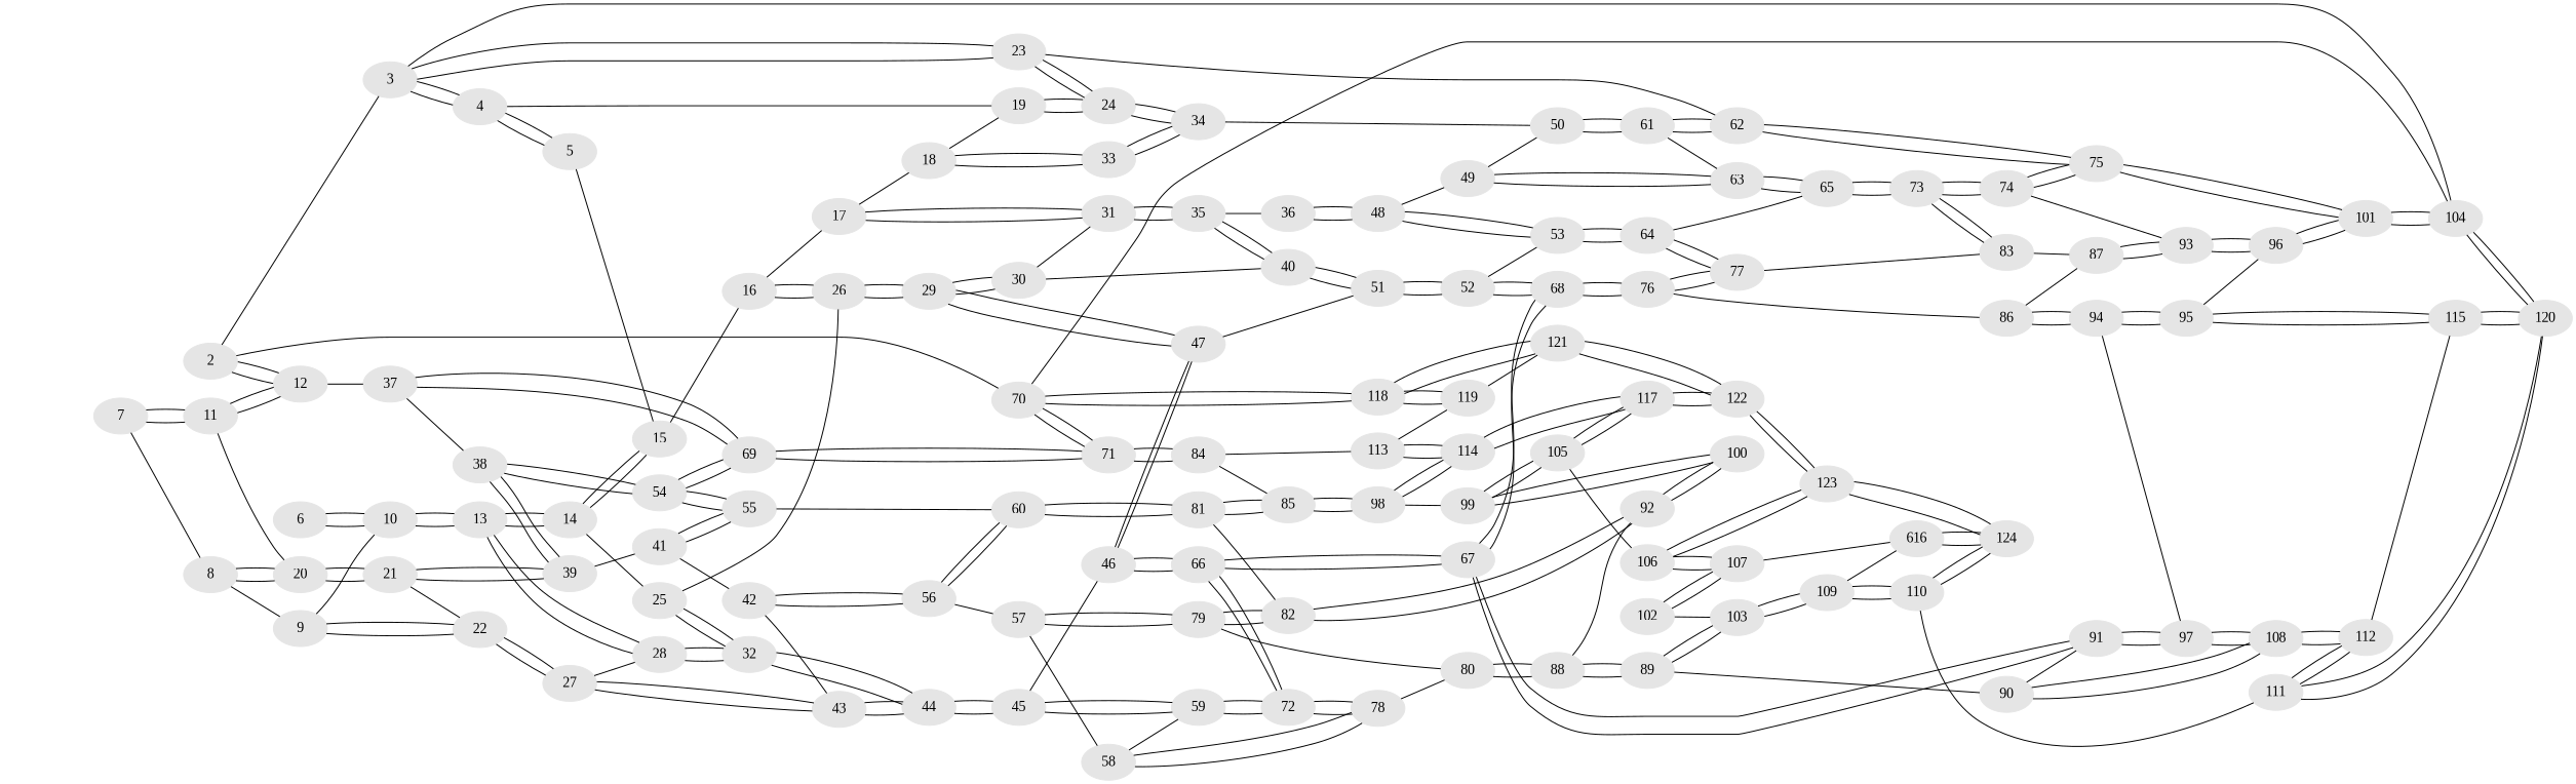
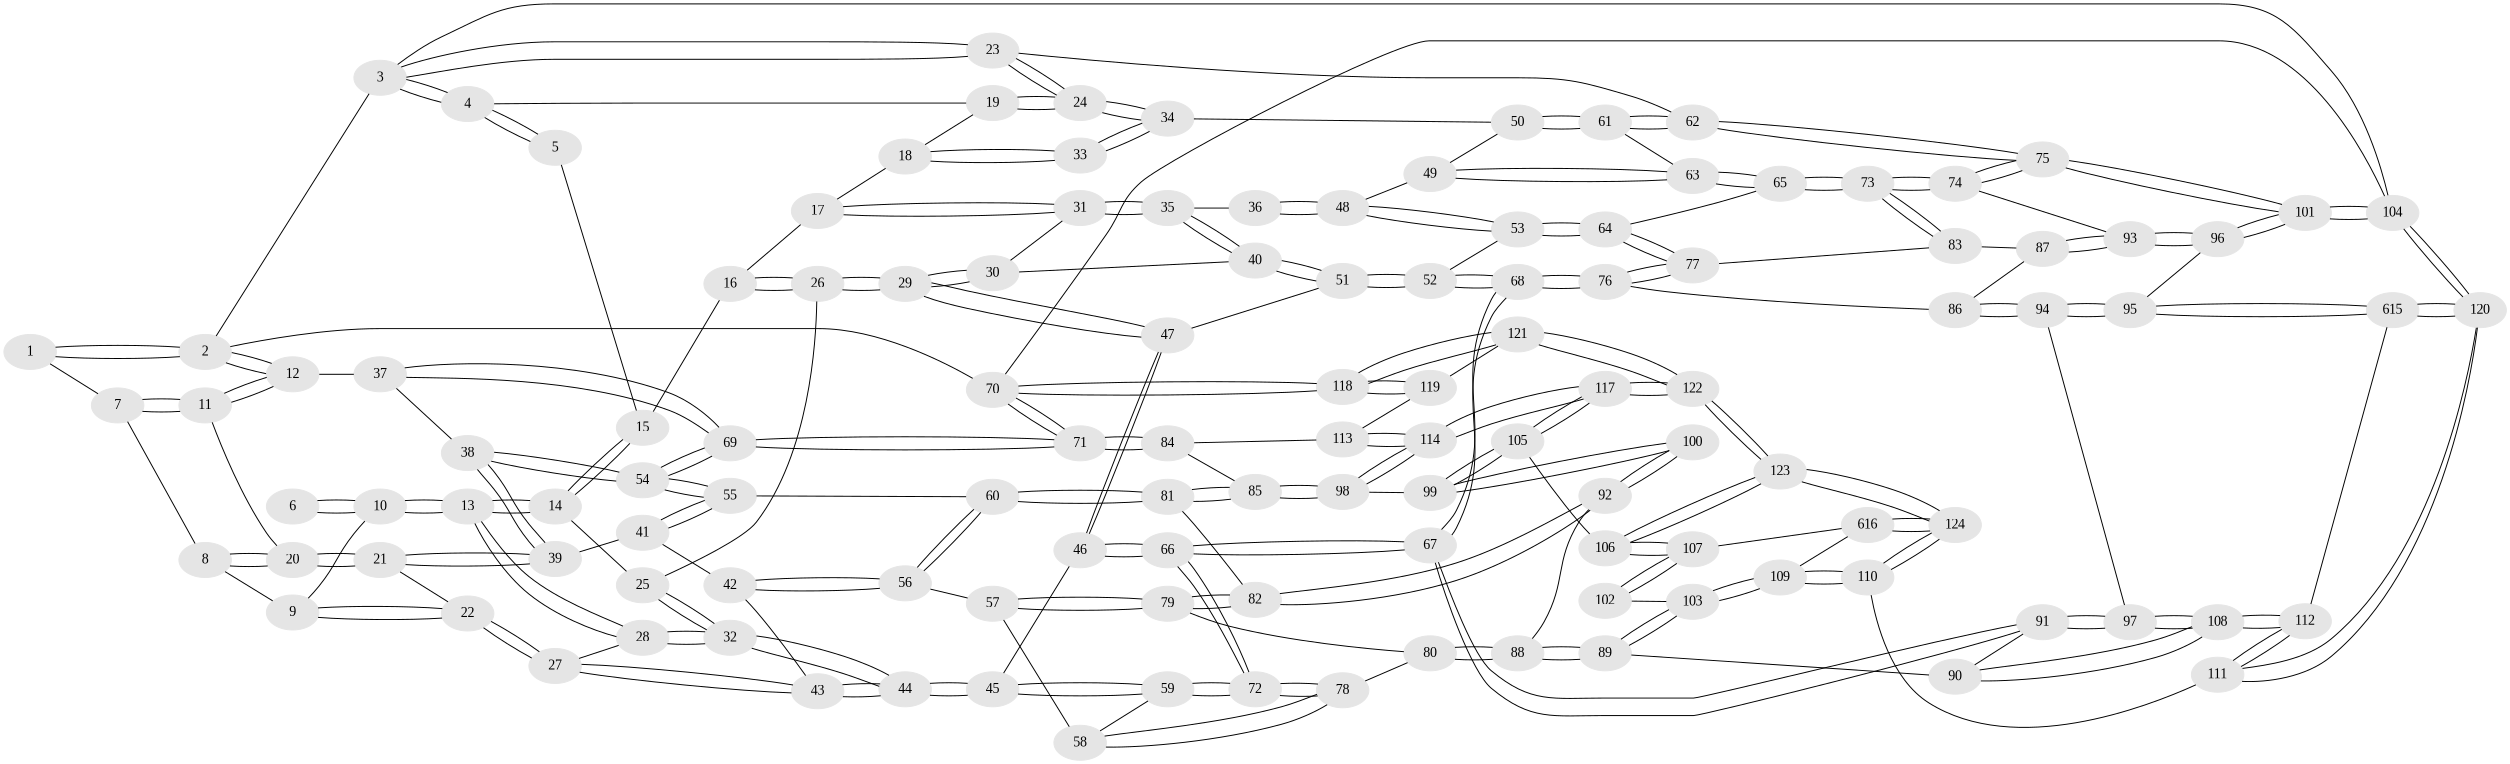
  graph {
    fontname="Liberation Serif"
    rankdir=LR
    node [color=gray90 fontname="Liberation Serif" style=filled]
    edge [fontname="Liberation Serif"]
+   1
    2
    7
    3
    12
    70
    8
    11
    4
    23
    104
    37
    71
    118
    5
    19
    24
    62
    120
    15
    6
    10
    16
    13
    9
    20
    22
    21
    27
    14
    28
    38
    69
    25
    32
    26
    17
    18
    31
    29
    33
    35
    34
    39
    41
    43
    75
    50
    44
    30
    47
    40
    51
    36
    45
    48
    61
    49
    53
    54
    55
    42
    52
    56
    60
    57
    46
    59
    66
    72
    67
    63
    64
    65
    68
    76
    77
    81
    58
    79
    78
    80
    82
    85
    101
    73
    83
    74
    91
    97
    86
    84
    119
    121
    113
    93
    87
    96
    94
    88
    92
    89
    98
    100
    114
    99
    95
    90
    103
    108
    109
    112
-   115
+   115 [label=615]
    105
    117
    106
    102
    107
    n119 [label=616]
    110
    123
    122
    124
    111
+   1 -- 2
+   1 -- 2
+   1 -- 7
    2 -- 3
    2 -- 12
    2 -- 12
    2 -- 70
    7 -- 8
    7 -- 11
    7 -- 11
    3 -- 4
    3 -- 4
    3 -- 23
    3 -- 23
    3 -- 104
    12 -- 37
    70 -- 104
    70 -- 71
    70 -- 71
    70 -- 118
    70 -- 118
    8 -- 9
    8 -- 20
    8 -- 20
    11 -- 12
    11 -- 12
    11 -- 20
    4 -- 5
    4 -- 5
    4 -- 19
    23 -- 24
    23 -- 24
    23 -- 62
    104 -- 120
    104 -- 120
    37 -- 38
    37 -- 69
    37 -- 69
    71 -- 84
    71 -- 84
    118 -- 119
    118 -- 119
    118 -- 121
    118 -- 121
    5 -- 15
    19 -- 24
    19 -- 24
    24 -- 34
    24 -- 34
    62 -- 75
    62 -- 75
    15 -- 16
    6 -- 10
    6 -- 10
    10 -- 13
    10 -- 13
    16 -- 26
    16 -- 26
    16 -- 17
    13 -- 14
    13 -- 14
    13 -- 28
    13 -- 28
    9 -- 10
    9 -- 22
    9 -- 22
    20 -- 21
    20 -- 21
    22 -- 27
    22 -- 27
    21 -- 22
    21 -- 39
    21 -- 39
    27 -- 28
    27 -- 43
    27 -- 43
    14 -- 15
    14 -- 15
    14 -- 25
    28 -- 32
    28 -- 32
    38 -- 39
    38 -- 39
    38 -- 54
    38 -- 54
    69 -- 71
    69 -- 71
    25 -- 32
    25 -- 32
    25 -- 26
    32 -- 44
    32 -- 44
    26 -- 29
    26 -- 29
    17 -- 18
    17 -- 31
    17 -- 31
    18 -- 19
    18 -- 33
    18 -- 33
    31 -- 35
    31 -- 35
    29 -- 30
    29 -- 30
    29 -- 47
    29 -- 47
    33 -- 34
    33 -- 34
    35 -- 40
    35 -- 40
    35 -- 36
    34 -- 50
    39 -- 41
    41 -- 55
    41 -- 55
    41 -- 42
    43 -- 44
    43 -- 44
    75 -- 101
    75 -- 101
    50 -- 61
    50 -- 61
    44 -- 45
    44 -- 45
    30 -- 31
    30 -- 40
    47 -- 51
    40 -- 51
    40 -- 51
    51 -- 52
    51 -- 52
    36 -- 48
    36 -- 48
    45 -- 46
    45 -- 59
    45 -- 59
    48 -- 49
    48 -- 53
    48 -- 53
    61 -- 62
    61 -- 62
    61 -- 63
    49 -- 50
    49 -- 63
    49 -- 63
    53 -- 64
    53 -- 64
    54 -- 69
    54 -- 69
    54 -- 55
    54 -- 55
    55 -- 60
    42 -- 43
    42 -- 56
    42 -- 56
    52 -- 53
    52 -- 68
    52 -- 68
    56 -- 60
    56 -- 60
    56 -- 57
    60 -- 81
    60 -- 81
    57 -- 58
    57 -- 79
    57 -- 79
    46 -- 47
    46 -- 47
    46 -- 66
    46 -- 66
    59 -- 72
    59 -- 72
    66 -- 72
    66 -- 72
    66 -- 67
    66 -- 67
    72 -- 78
    72 -- 78
    67 -- 68
    67 -- 68
    67 -- 91
    67 -- 91
    63 -- 65
    63 -- 65
    64 -- 65
    64 -- 77
    64 -- 77
    65 -- 73
    65 -- 73
    68 -- 76
    68 -- 76
    76 -- 77
    76 -- 77
    76 -- 86
    77 -- 83
    81 -- 82
    81 -- 85
    81 -- 85
    58 -- 59
    58 -- 78
    58 -- 78
    79 -- 80
    79 -- 82
    79 -- 82
    78 -- 80
    80 -- 88
    80 -- 88
    82 -- 92
    82 -- 92
    85 -- 98
    85 -- 98
    101 -- 104
    101 -- 104
    73 -- 83
    73 -- 83
    73 -- 74
    73 -- 74
    83 -- 87
    74 -- 75
    74 -- 75
    74 -- 93
    91 -- 97
    91 -- 97
    97 -- 108
    97 -- 108
    86 -- 87
    86 -- 94
    86 -- 94
    84 -- 85
    84 -- 113
    119 -- 121
    121 -- 122
    121 -- 122
    113 -- 119
    113 -- 114
    113 -- 114
    93 -- 96
    93 -- 96
    87 -- 93
    87 -- 93
    96 -- 101
    96 -- 101
    94 -- 97
    94 -- 95
    94 -- 95
    88 -- 92
    88 -- 89
    88 -- 89
    92 -- 100
    92 -- 100
    89 -- 90
    89 -- 103
    89 -- 103
    98 -- 114
    98 -- 114
    98 -- 99
    114 -- 117
    114 -- 117
    99 -- 100
    99 -- 100
    99 -- 105
    99 -- 105
    95 -- 96
    95 -- 115
    95 -- 115
    90 -- 91
    90 -- 108
    90 -- 108
    103 -- 109
    103 -- 109
    108 -- 112
    108 -- 112
    109 -- n119
    109 -- 110
    109 -- 110
    112 -- 115
    115 -- 120
    115 -- 120
    105 -- 117
    105 -- 117
    105 -- 106
    117 -- 122
    117 -- 122
    106 -- 107
    106 -- 107
    106 -- 123
    106 -- 123
    102 -- 103
    102 -- 107
    102 -- 107
    107 -- n119
    n119 -- 124
    n119 -- 124
    110 -- 124
    110 -- 124
    110 -- 111
    123 -- 124
    123 -- 124
    122 -- 123
    122 -- 123
    111 -- 120
    111 -- 120
    111 -- 112
    111 -- 112
  }
